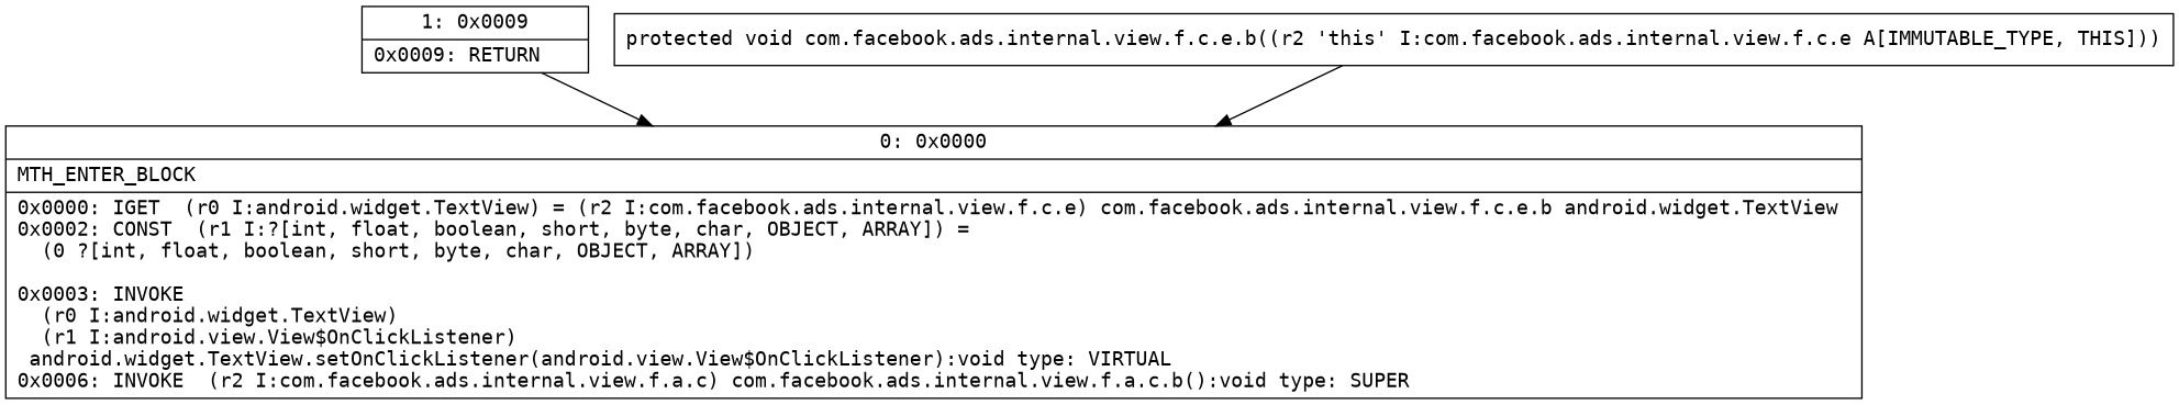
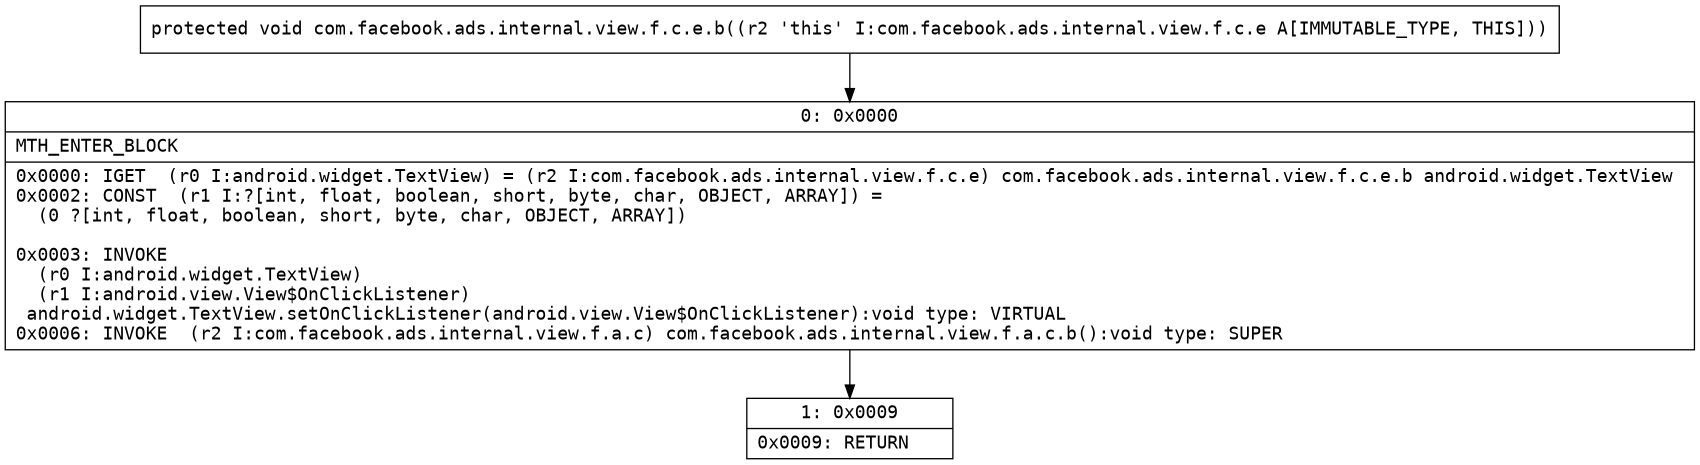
  digraph {
    fontname="DejaVu Sans Mono"
    node [shape=record fontname="DejaVu Sans Mono"]
    edge [fontname="DejaVu Sans Mono"]
    n1 [label="{0\:\ 0x0000|MTH_ENTER_BLOCK\l|0x0000: IGET  (r0 I:android.widget.TextView) = (r2 I:com.facebook.ads.internal.view.f.c.e) com.facebook.ads.internal.view.f.c.e.b android.widget.TextView \l0x0002: CONST  (r1 I:?[int, float, boolean, short, byte, char, OBJECT, ARRAY]) = \l  (0 ?[int, float, boolean, short, byte, char, OBJECT, ARRAY])\l \l0x0003: INVOKE  \l  (r0 I:android.widget.TextView)\l  (r1 I:android.view.View$OnClickListener)\l android.widget.TextView.setOnClickListener(android.view.View$OnClickListener):void type: VIRTUAL \l0x0006: INVOKE  (r2 I:com.facebook.ads.internal.view.f.a.c) com.facebook.ads.internal.view.f.a.c.b():void type: SUPER \l}"]
    n2 [label="{1\:\ 0x0009|0x0009: RETURN   \l}"]
    n3 [label="{protected void com.facebook.ads.internal.view.f.c.e.b((r2 'this' I:com.facebook.ads.internal.view.f.c.e A[IMMUTABLE_TYPE, THIS])) }"]
-   n2 -> n1
+   n1 -> n2
    n3 -> n1
  }
